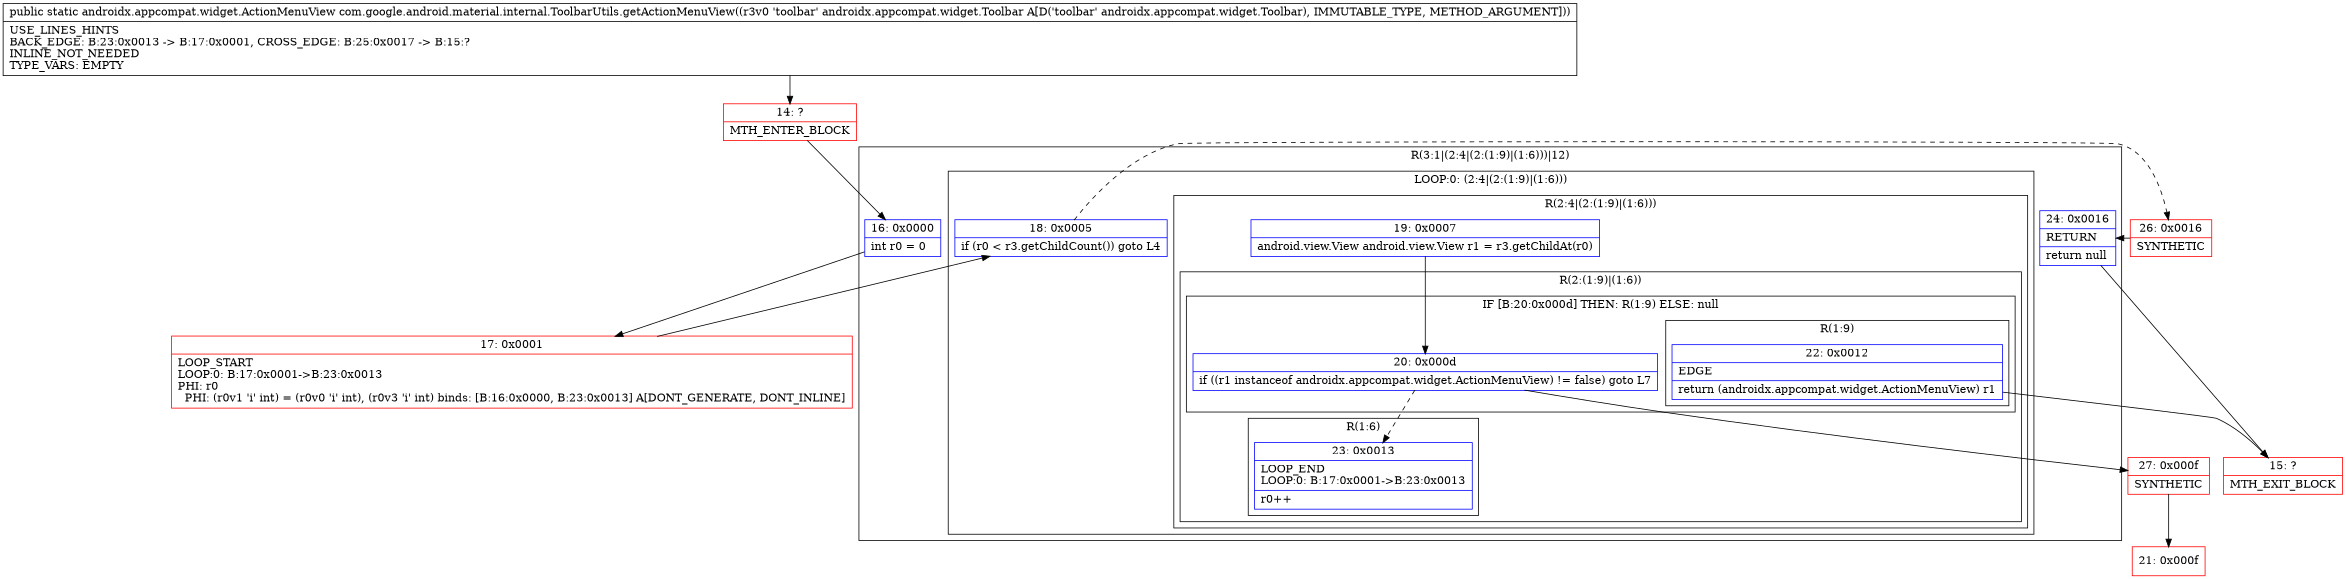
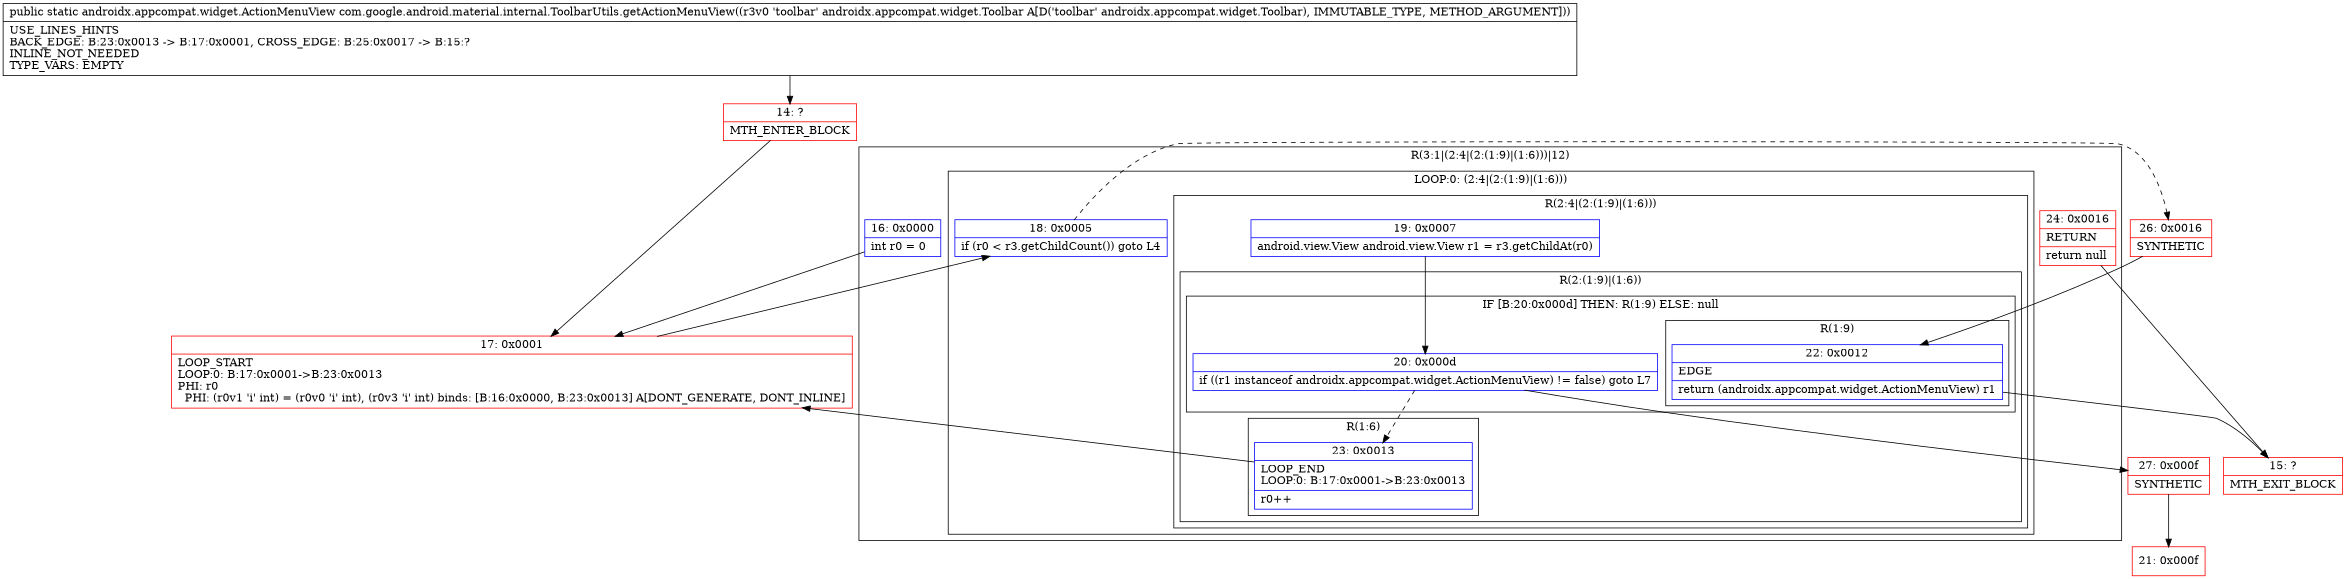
  digraph {
    node [color=blue shape=record]
    n1 [label="{22\:\ 0x0012|EDGE\l|return (androidx.appcompat.widget.ActionMenuView) r1\l}"]
    n2 [label="{20\:\ 0x000d|if ((r1 instanceof androidx.appcompat.widget.ActionMenuView) != false) goto L7\l}"]
    n3 [label="{23\:\ 0x0013|LOOP_END\lLOOP:0: B:17:0x0001\-\>B:23:0x0013\l|r0++\l}"]
    n4 [label="{19\:\ 0x0007|android.view.View android.view.View r1 = r3.getChildAt(r0)\l}"]
    n5 [label="{18\:\ 0x0005|if (r0 \< r3.getChildCount()) goto L4\l}"]
    n6 [label="{16\:\ 0x0000|int r0 = 0\l}"]
-   n7 [label="{24\:\ 0x0016|RETURN\l|return null\l}"]
+   n7 [color=red label="{24\:\ 0x0016|RETURN\l|return null\l}"]
    n8 [color=red label="{15\:\ ?|MTH_EXIT_BLOCK\l}"]
    n9 [color=red label="{27\:\ 0x000f|SYNTHETIC\l}"]
    n10 [color=red label="{17\:\ 0x0001|LOOP_START\lLOOP:0: B:17:0x0001\-\>B:23:0x0013\lPHI: r0 \l  PHI: (r0v1 'i' int) = (r0v0 'i' int), (r0v3 'i' int) binds: [B:16:0x0000, B:23:0x0013] A[DONT_GENERATE, DONT_INLINE]\l}"]
    n11 [color=red label="{26\:\ 0x0016|SYNTHETIC\l}"]
    n12 [color=red label="{21\:\ 0x000f}"]
    n13 [color=red label="{14\:\ ?|MTH_ENTER_BLOCK\l}"]
    n14 [label="{public static androidx.appcompat.widget.ActionMenuView com.google.android.material.internal.ToolbarUtils.getActionMenuView((r3v0 'toolbar' androidx.appcompat.widget.Toolbar A[D('toolbar' androidx.appcompat.widget.Toolbar), IMMUTABLE_TYPE, METHOD_ARGUMENT]))  | USE_LINES_HINTS\lBACK_EDGE: B:23:0x0013 \-\> B:17:0x0001, CROSS_EDGE: B:25:0x0017 \-\> B:15:?\lINLINE_NOT_NEEDED\lTYPE_VARS: EMPTY\l}" color=""]
    subgraph cluster_1 {
      label="R(3:1|(2:4|(2:(1:9)|(1:6)))|12)"
      n6
      n7
      subgraph cluster_2 {
        label="LOOP:0: (2:4|(2:(1:9)|(1:6)))"
        n5
        subgraph cluster_3 {
          label="R(2:4|(2:(1:9)|(1:6)))"
          n4
          subgraph cluster_4 {
            label="R(2:(1:9)|(1:6))"
            subgraph cluster_5 {
              label="IF [B:20:0x000d] THEN: R(1:9) ELSE: null"
              n2
              subgraph cluster_6 {
                label="R(1:9)"
                n1
              }
            }
            subgraph cluster_7 {
              label="R(1:6)"
              n3
            }
          }
        }
      }
    }
    n1 -> n8
    n2 -> n3 [style=dashed]
    n2 -> n9
+   n3 -> n10
    n4 -> n2
    n5 -> n11 [style=dashed]
    n6 -> n10
    n7 -> n8
    n9 -> n12
    n10 -> n5
-   n11 -> n7
-   n13 -> n6
+   n11 -> n1
+   n13 -> n10
    n14 -> n13
  }
